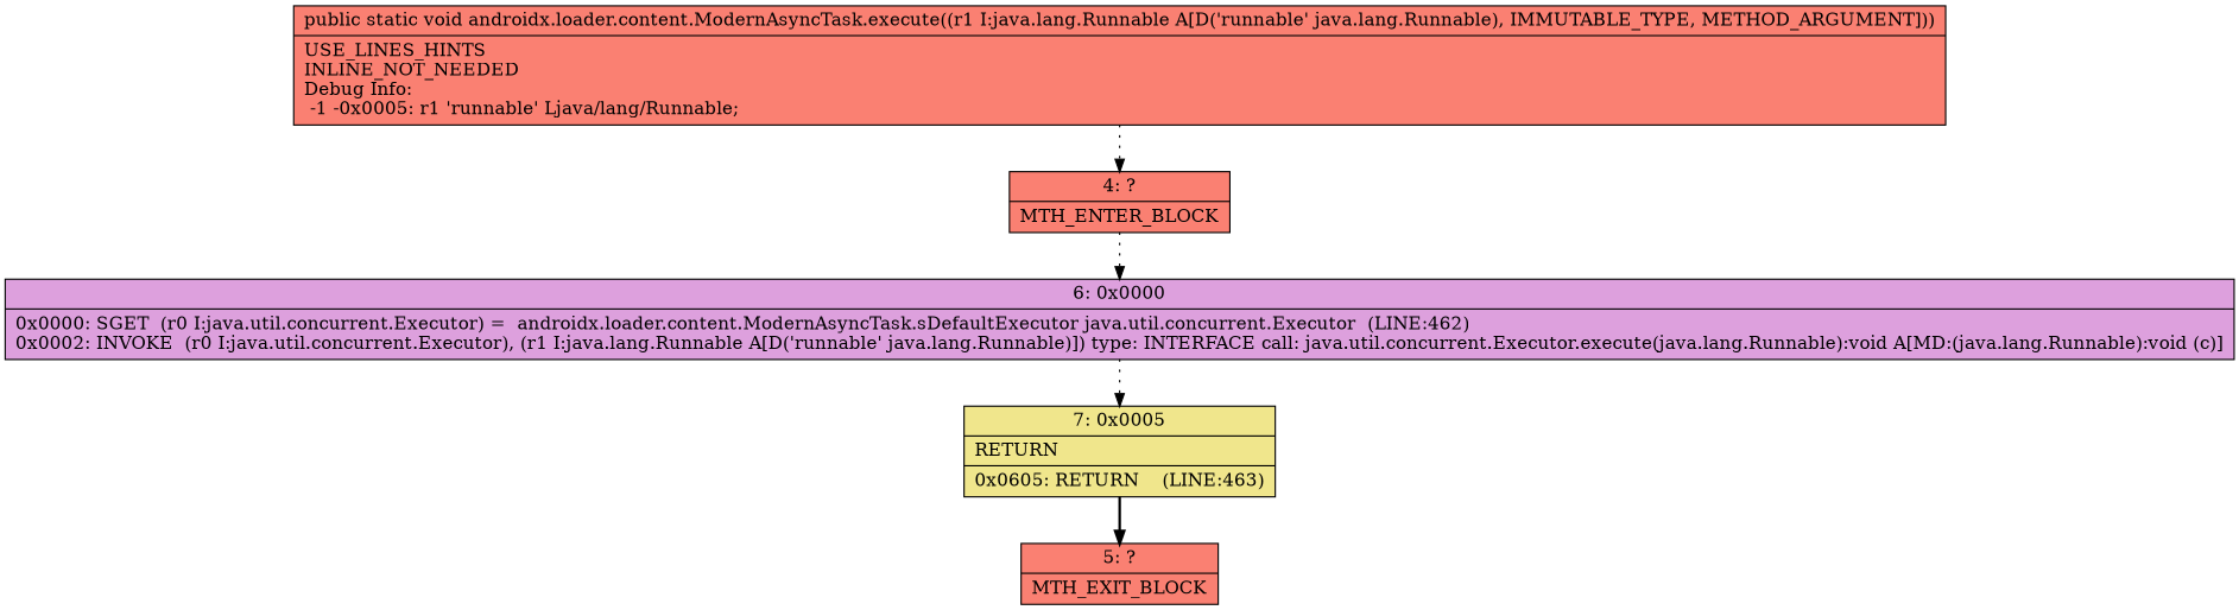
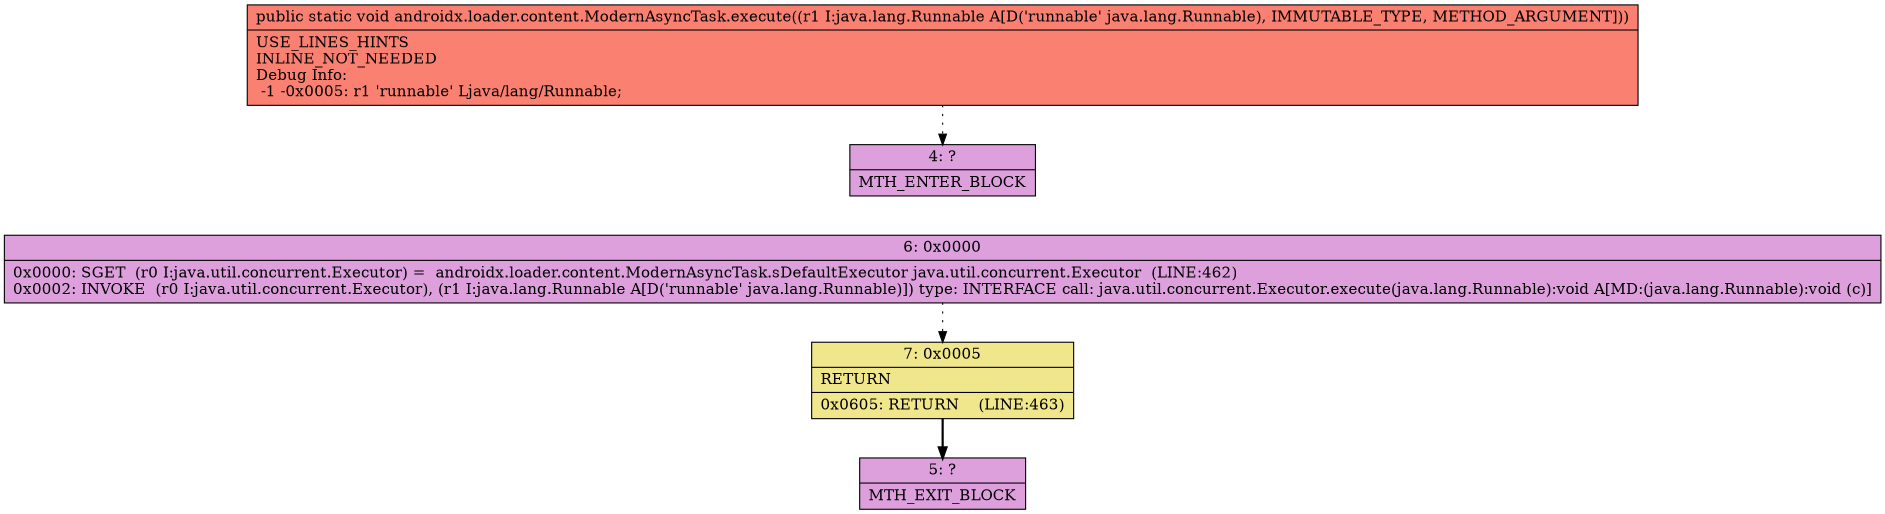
  digraph {
    node [fillcolor=salmon shape=record style=filled]
    edge [style=dotted]
-   n1 [label="{4\:\ ?|MTH_ENTER_BLOCK\l}"]
+   n1 [fillcolor=plum label="{4\:\ ?|MTH_ENTER_BLOCK\l}"]
    n2 [fillcolor=plum label="{6\:\ 0x0000|0x0000: SGET  (r0 I:java.util.concurrent.Executor) =  androidx.loader.content.ModernAsyncTask.sDefaultExecutor java.util.concurrent.Executor  (LINE:462)\l0x0002: INVOKE  (r0 I:java.util.concurrent.Executor), (r1 I:java.lang.Runnable A[D('runnable' java.lang.Runnable)]) type: INTERFACE call: java.util.concurrent.Executor.execute(java.lang.Runnable):void A[MD:(java.lang.Runnable):void (c)]\l}"]
    n3 [fillcolor=khaki label="{7\:\ 0x0005|RETURN\l|0x0605: RETURN    (LINE:463)\l}"]
-   n4 [label="{5\:\ ?|MTH_EXIT_BLOCK\l}"]
+   n4 [fillcolor=plum label="{5\:\ ?|MTH_EXIT_BLOCK\l}"]
    n5 [label="{public static void androidx.loader.content.ModernAsyncTask.execute((r1 I:java.lang.Runnable A[D('runnable' java.lang.Runnable), IMMUTABLE_TYPE, METHOD_ARGUMENT]))  | USE_LINES_HINTS\lINLINE_NOT_NEEDED\lDebug Info:\l  \-1 \-0x0005: r1 'runnable' Ljava\/lang\/Runnable;\l}"]
-   n1 -> n2
    n2 -> n3
    n3 -> n4 [style=bold]
    n5 -> n1
  }
